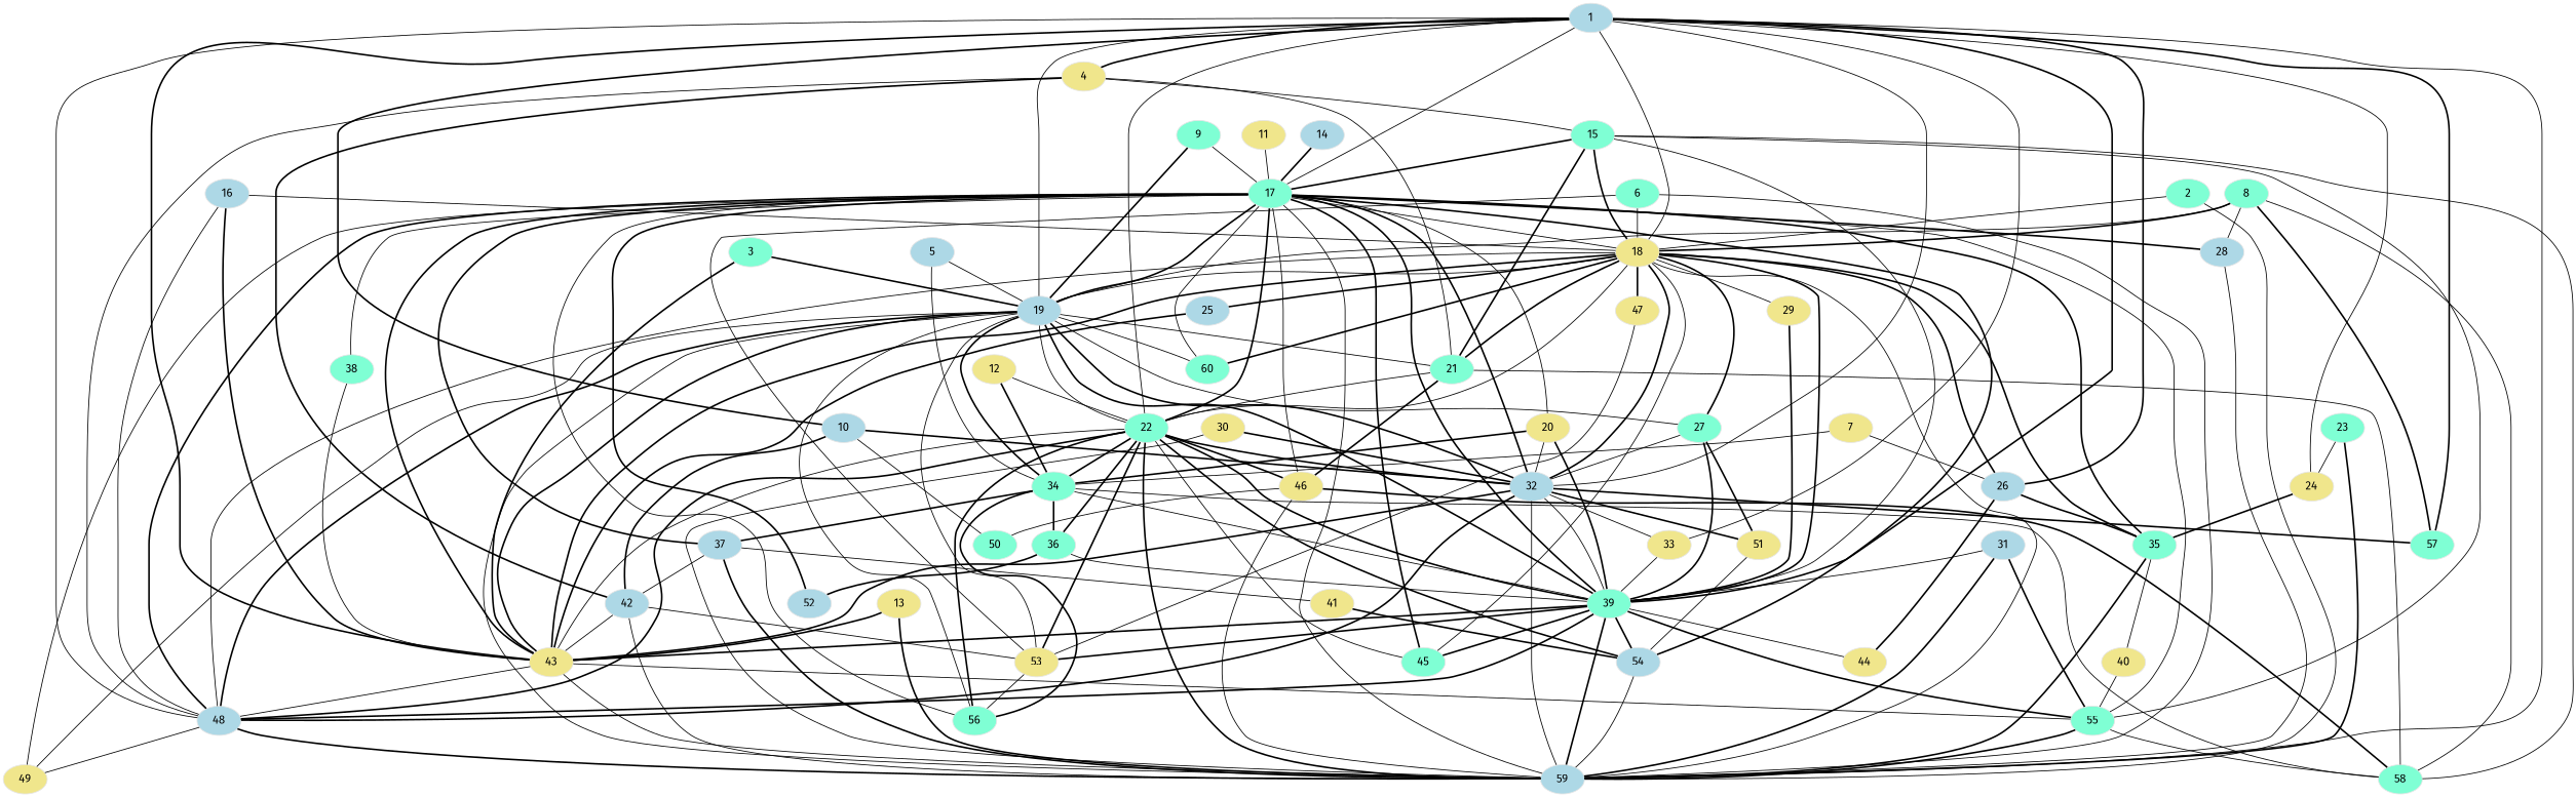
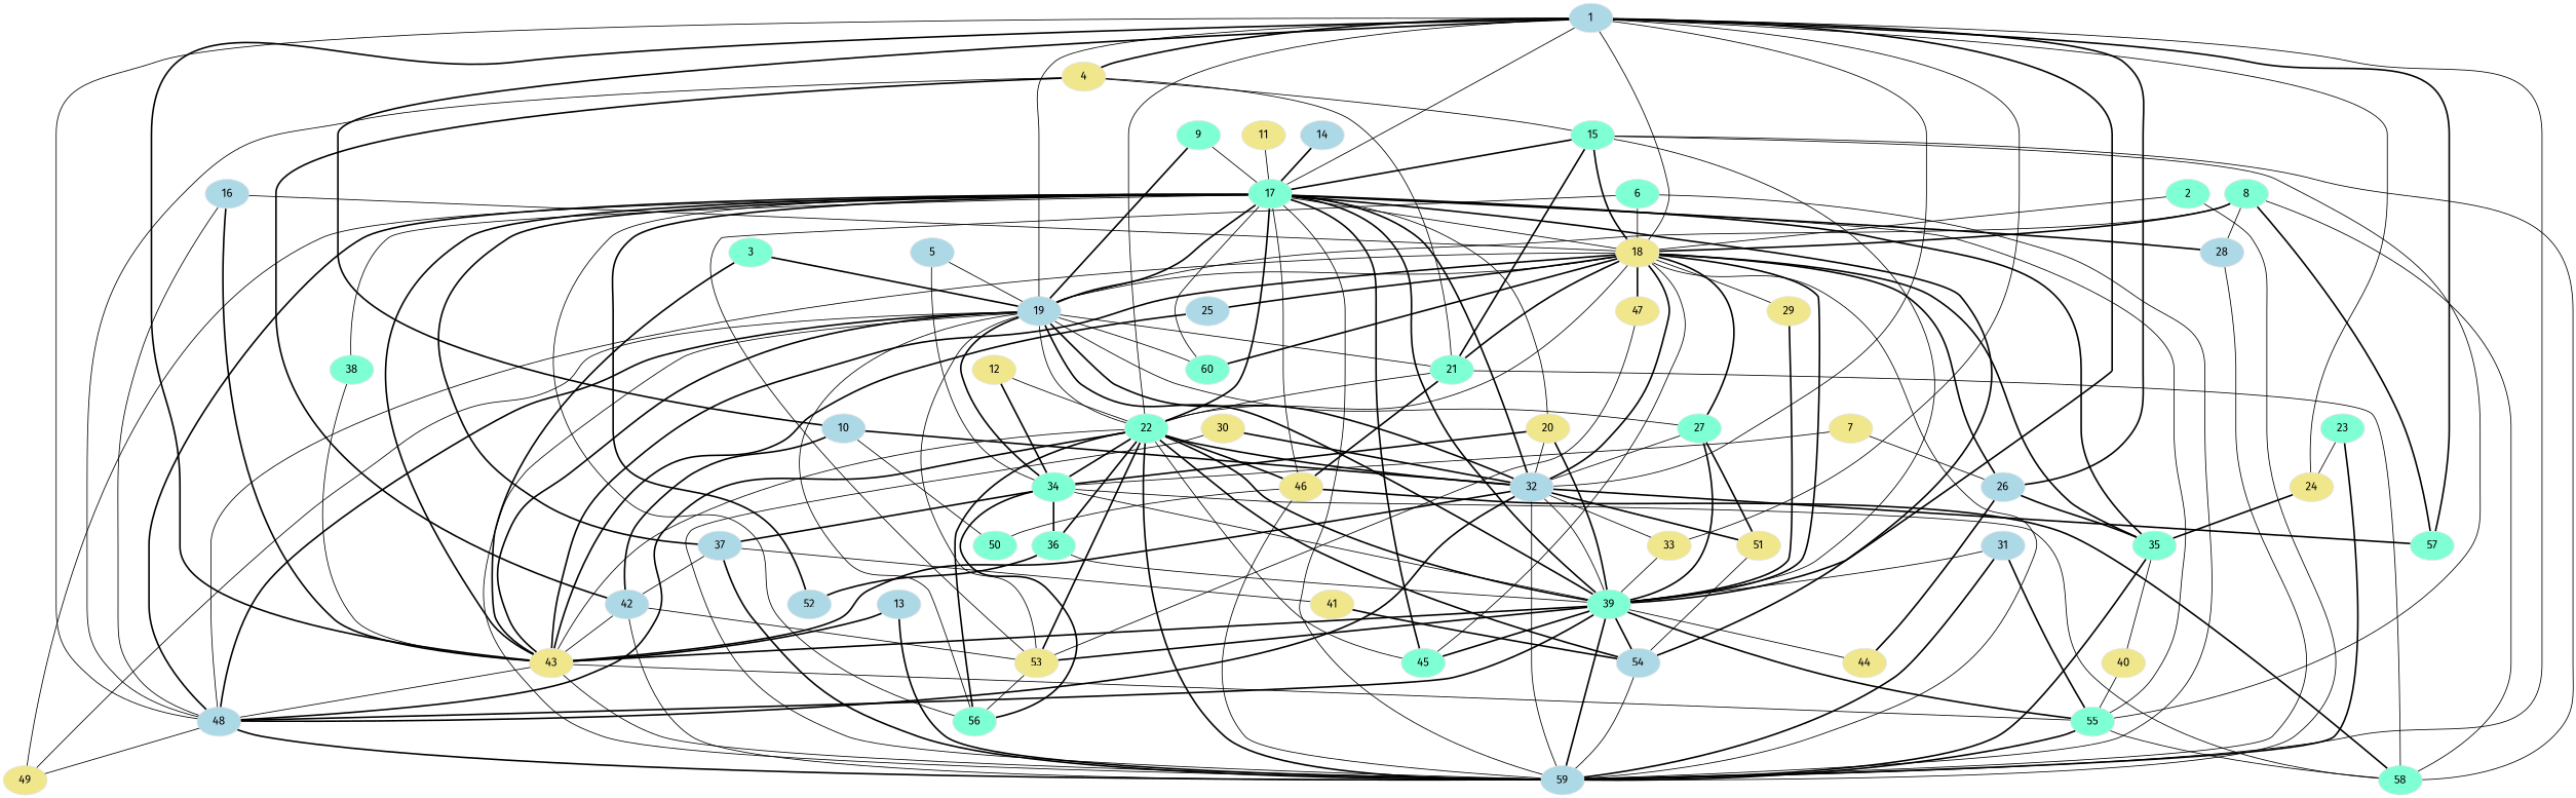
  graph {
    fontname="Fira Sans"
    node [color=gray90 fillcolor=aquamarine fontname="Fira Sans" style=filled]
    edge [fontname="Fira Sans" style=bold weight=1.0]
    1 [fillcolor=lightblue]
    4 [fillcolor=khaki]
    10 [fillcolor=lightblue]
    17
    18 [fillcolor=khaki]
    19 [fillcolor=lightblue]
    22
    24 [fillcolor=khaki]
    26 [fillcolor=lightblue]
    32 [fillcolor=lightblue]
    33 [fillcolor=khaki]
    39
    43 [fillcolor=khaki]
    48 [fillcolor=lightblue]
    57
    59 [fillcolor=lightblue]
    15
    21
    42 [fillcolor=lightblue]
    50
    28 [fillcolor=lightblue]
    55
    20 [fillcolor=khaki]
    35
    37 [fillcolor=lightblue]
    38
    45
    46 [fillcolor=khaki]
    49 [fillcolor=khaki]
    52 [fillcolor=lightblue]
    54 [fillcolor=lightblue]
    56
    60
    25 [fillcolor=lightblue]
    27
    29 [fillcolor=khaki]
    47 [fillcolor=khaki]
    34
    53 [fillcolor=khaki]
    36
    44 [fillcolor=khaki]
    51 [fillcolor=khaki]
    2
    3
    58
    5 [fillcolor=lightblue]
    6
    7 [fillcolor=khaki]
    8
    9
    11 [fillcolor=khaki]
    12 [fillcolor=khaki]
-   13 [fillcolor=khaki]
+   13 [fillcolor=lightblue]
    14 [fillcolor=lightblue]
    16 [fillcolor=lightblue]
    40 [fillcolor=khaki]
    41 [fillcolor=khaki]
    23
    30 [fillcolor=khaki]
    31 [fillcolor=lightblue]
    1 -- 4
    1 -- 10
    1 -- 17 [style=solid]
    1 -- 18 [style=solid]
    1 -- 19 [style=solid]
    1 -- 22 [style=solid weight=2.0]
    1 -- 24 [style=solid]
    1 -- 26
    1 -- 32 [style=solid]
    1 -- 33 [style=solid]
    1 -- 39
    1 -- 43
    1 -- 48 [style=solid]
    1 -- 57
    1 -- 59 [style=solid]
    4 -- 48 [style=solid]
    4 -- 15 [style=solid]
    4 -- 21 [style=solid]
    4 -- 42
    10 -- 32
    10 -- 42
    10 -- 50 [style=solid]
    17 -- 18 [style=solid]
    17 -- 19 [weight=2.0]
    17 -- 22 [weight=2.0]
    17 -- 32
    17 -- 39
    17 -- 43
    17 -- 48
    17 -- 59 [style=solid]
    17 -- 28
    17 -- 55 [style=solid]
    17 -- 20 [style=solid]
    17 -- 35
    17 -- 37
    17 -- 38 [style=solid]
    17 -- 45
    17 -- 46 [style=solid]
    17 -- 49 [style=solid]
    17 -- 52
    17 -- 54
    17 -- 56 [style=solid]
    17 -- 60 [style=solid]
    18 -- 19 [style=solid]
    18 -- 22 [style=solid]
    18 -- 26
    18 -- 32
    18 -- 39
    18 -- 43
    18 -- 48 [style=solid]
    18 -- 59 [style=solid]
    18 -- 21
    18 -- 35
    18 -- 45 [style=solid]
    18 -- 60
    18 -- 25
    18 -- 27
    18 -- 29 [style=solid]
    18 -- 47
    19 -- 22 [style=solid]
    19 -- 32
    19 -- 39
    19 -- 43
    19 -- 48
    19 -- 59 [style=solid]
    19 -- 21 [style=solid weight=2.0]
    19 -- 49 [style=solid]
    19 -- 56 [style=solid]
    19 -- 60 [style=solid]
    19 -- 27 [style=solid]
    19 -- 34
    19 -- 53 [style=solid]
    22 -- 32 [weight=2.0]
    22 -- 39
    22 -- 43 [style=solid]
    22 -- 48
    22 -- 59
    22 -- 45 [style=solid]
    22 -- 46
    22 -- 54
    22 -- 56
    22 -- 34
    22 -- 53
    22 -- 36 [weight=2.0]
    24 -- 35
    26 -- 35 [weight=2.0]
    26 -- 44
    32 -- 33 [style=solid]
    32 -- 39 [style=solid]
    32 -- 43
    32 -- 48
    32 -- 57
    32 -- 59 [style=solid]
    32 -- 51
    33 -- 39 [style=solid]
    39 -- 43
    39 -- 48
    39 -- 59
    39 -- 55
    39 -- 45
    39 -- 54
    39 -- 53
    39 -- 44 [style=solid]
    43 -- 48 [style=solid]
    43 -- 59 [style=solid weight=2.0]
    43 -- 55 [style=solid]
    48 -- 59
    48 -- 49 [style=solid]
    15 -- 17
    15 -- 18
    15 -- 39 [style=solid]
    15 -- 21
    15 -- 55 [style=solid]
    15 -- 58 [style=solid]
    21 -- 22 [style=solid]
    21 -- 46
    21 -- 58 [style=solid]
    42 -- 43 [style=solid]
    42 -- 59 [style=solid]
    42 -- 53 [style=solid]
    28 -- 59 [style=solid]
    55 -- 59
    55 -- 58 [style=solid]
    20 -- 32 [style=solid]
    20 -- 39
    20 -- 34
    35 -- 59 [weight=2.0]
    35 -- 40 [style=solid]
    37 -- 59
    37 -- 42 [style=solid]
    37 -- 41 [style=solid]
    38 -- 43 [style=solid]
    46 -- 59 [style=solid]
    46 -- 50 [style=solid]
    46 -- 58
    54 -- 59 [style=solid]
    25 -- 43
    27 -- 32 [style=solid]
    27 -- 39
    27 -- 51
    29 -- 39
    47 -- 53 [style=solid]
    34 -- 39 [style=solid]
    34 -- 37
    34 -- 56
    34 -- 36
    34 -- 58 [style=solid]
    53 -- 56 [style=solid]
    36 -- 39 [style=solid]
    36 -- 52
    51 -- 54 [style=solid]
    2 -- 18 [style=solid]
    2 -- 59 [style=solid]
    3 -- 19
    3 -- 43
    5 -- 19 [style=solid]
    5 -- 34 [style=solid]
    6 -- 18 [style=solid]
    6 -- 59 [style=solid]
    6 -- 53 [style=solid]
    7 -- 26 [style=solid]
    7 -- 34 [style=solid]
    8 -- 18
    8 -- 19 [style=solid]
    8 -- 57
    8 -- 28 [style=solid]
    8 -- 58 [style=solid]
    9 -- 17 [style=solid]
    9 -- 19
    11 -- 17 [style=solid]
    12 -- 22 [style=solid]
    12 -- 34
    13 -- 43
    13 -- 59
    14 -- 17
    16 -- 18 [style=solid]
    16 -- 43
    16 -- 48 [style=solid]
    40 -- 55 [style=solid]
    41 -- 54
    23 -- 24 [style=solid]
    23 -- 59
    30 -- 32
    30 -- 59 [style=solid]
    31 -- 39 [style=solid]
    31 -- 59
    31 -- 55
  }
